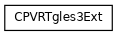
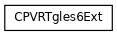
  digraph {
    rankdir=LR
-   n1 [color=black fillcolor=white fontname=Helvetica fontsize=10 height=0.2 label=CPVRTgles3Ext shape=record style=filled width=0.4]
+   n1 [color=black fillcolor=white fontname=Helvetica fontsize=10 height=0.2 label=CPVRTgles6Ext shape=record style=filled width=0.4]
  }
